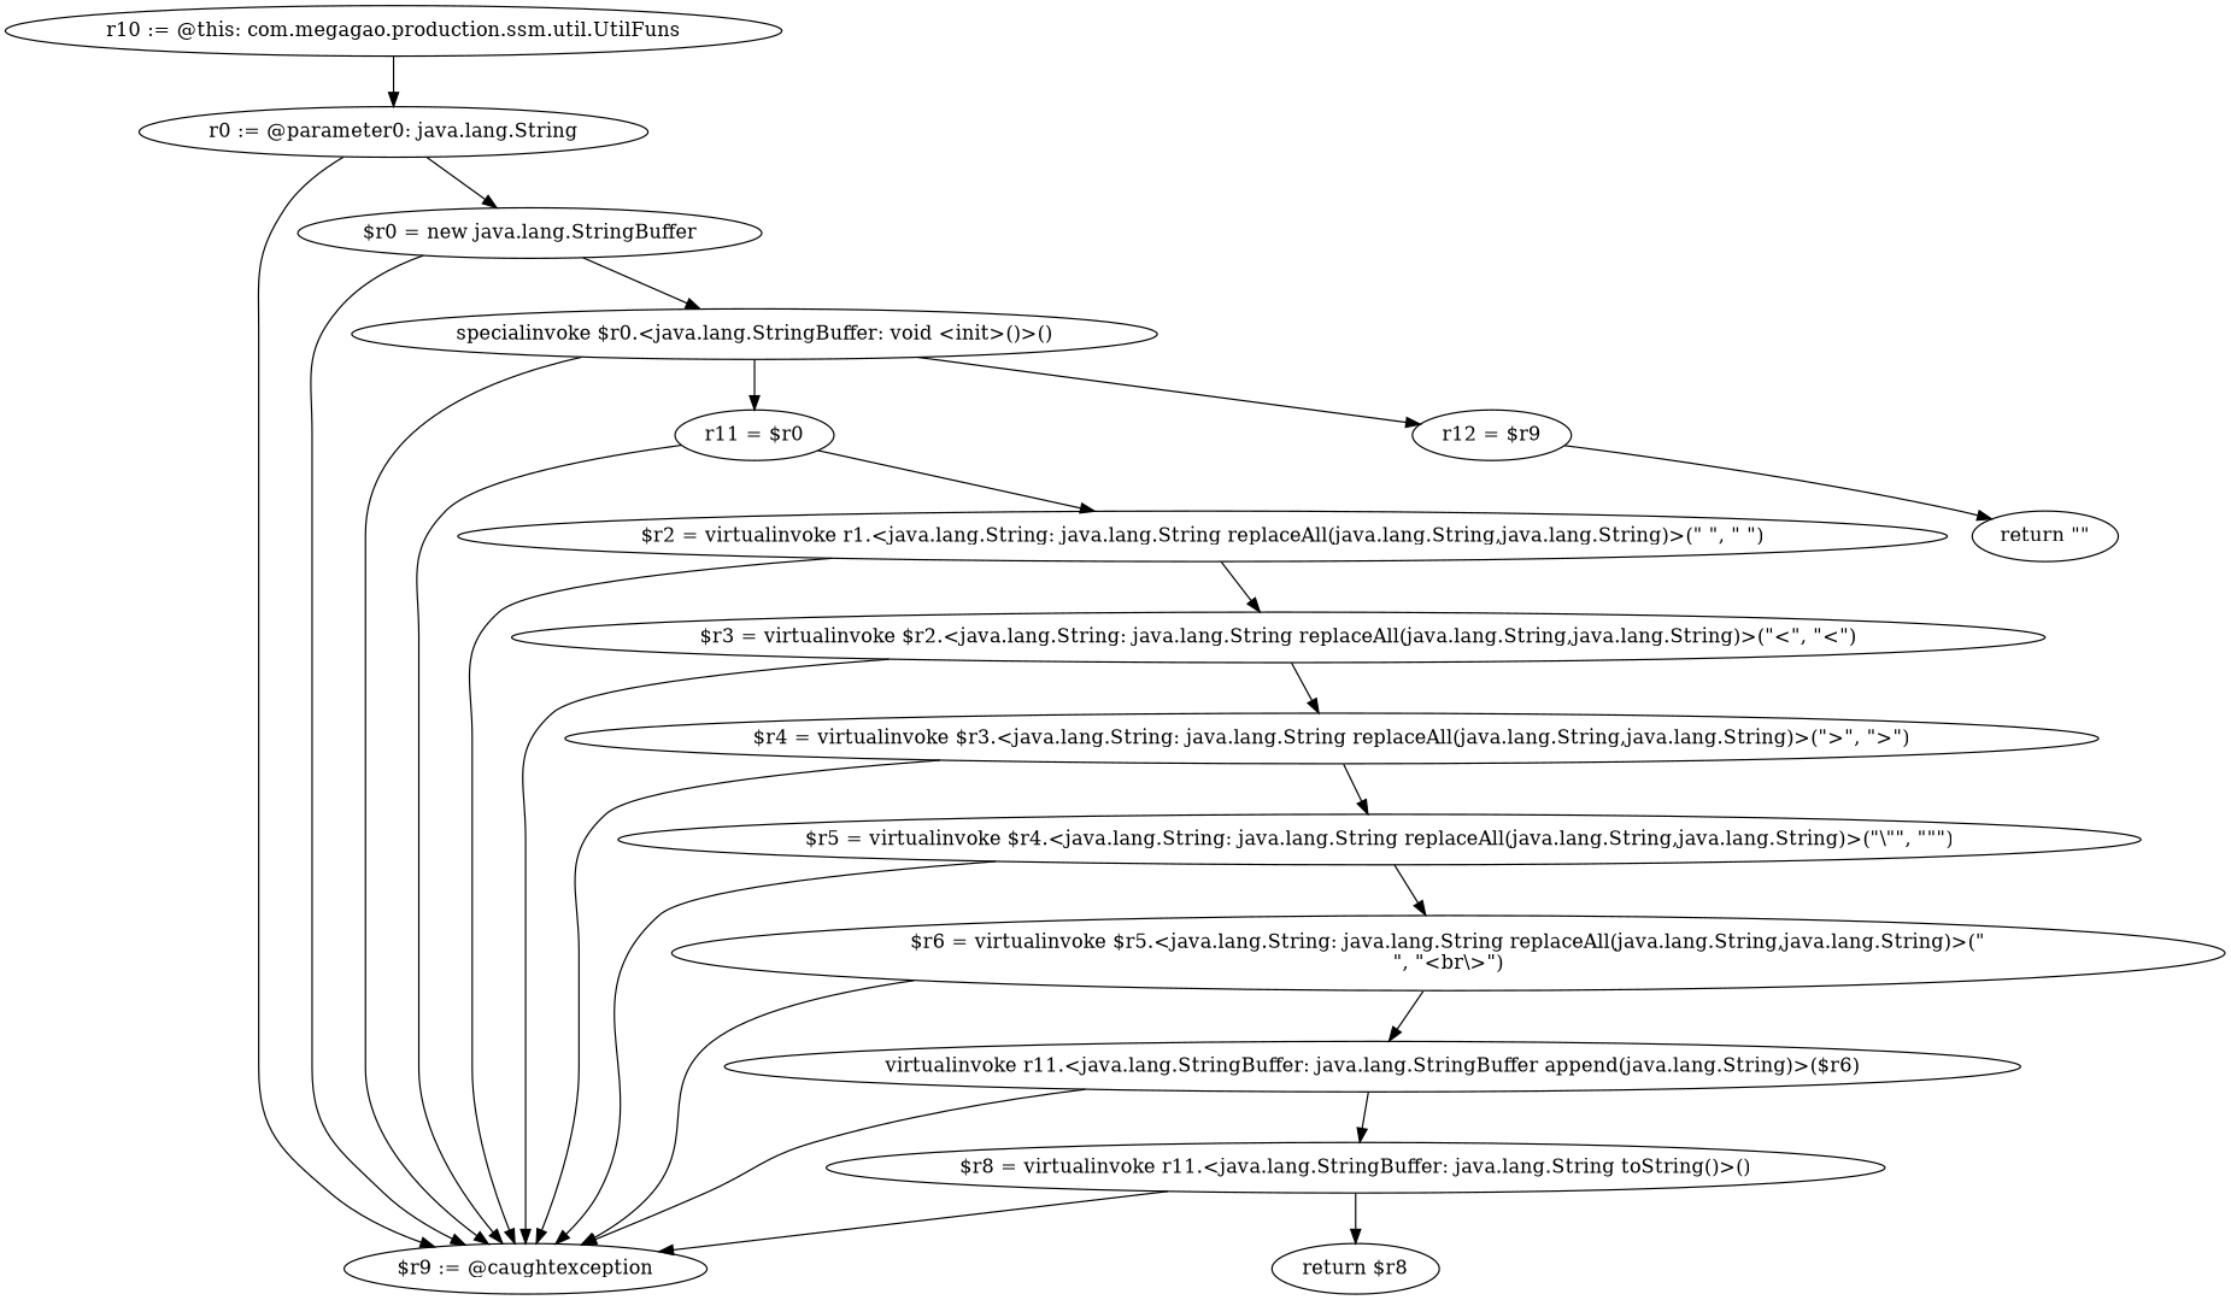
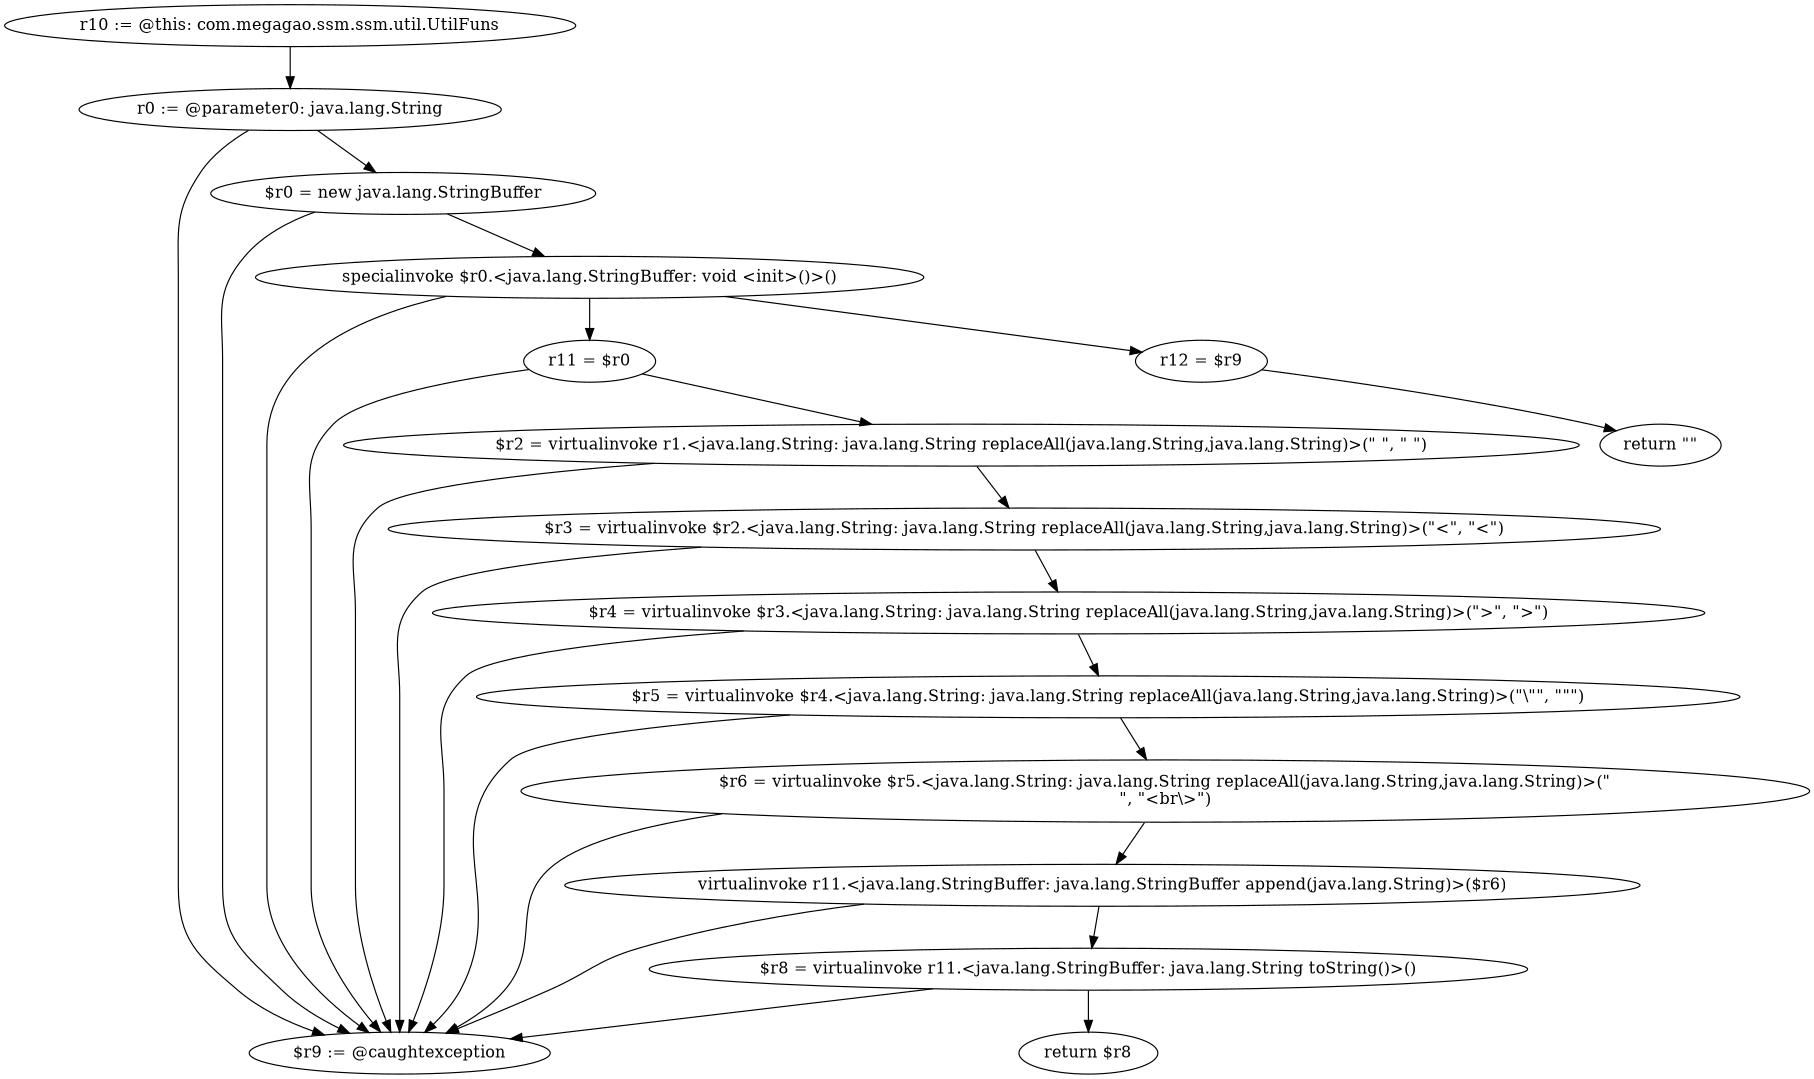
  digraph {
    n1 [label="r0 := @parameter0: java.lang.String"]
-   "r10 := @this: com.megagao.production.ssm.util.UtilFuns"
+   "r10 := @this: com.megagao.production.ssm.util.UtilFuns" [label="r10 := @this: com.megagao.ssm.ssm.util.UtilFuns"]
    "$r0 = new java.lang.StringBuffer"
    "$r9 := @caughtexception"
    "specialinvoke $r0.<java.lang.StringBuffer: void <init>()>()"
    "r11 = $r0"
    "r12 = $r9"
    "$r2 = virtualinvoke r1.<java.lang.String: java.lang.String replaceAll(java.lang.String,java.lang.String)>(\" \", \"&nbsp;\")"
    "$r3 = virtualinvoke $r2.<java.lang.String: java.lang.String replaceAll(java.lang.String,java.lang.String)>(\"<\", \"&lt;\")"
    "$r4 = virtualinvoke $r3.<java.lang.String: java.lang.String replaceAll(java.lang.String,java.lang.String)>(\">\", \"&gt;\")"
    "$r5 = virtualinvoke $r4.<java.lang.String: java.lang.String replaceAll(java.lang.String,java.lang.String)>(\"\\\"\", \"&quot;\")"
    "$r6 = virtualinvoke $r5.<java.lang.String: java.lang.String replaceAll(java.lang.String,java.lang.String)>(\"\n\", \"<br\\>\")"
    "virtualinvoke r11.<java.lang.StringBuffer: java.lang.StringBuffer append(java.lang.String)>($r6)"
    "$r8 = virtualinvoke r11.<java.lang.StringBuffer: java.lang.String toString()>()"
    "return $r8"
    "return \"\""
    n1 -> "$r0 = new java.lang.StringBuffer"
    n1 -> "$r9 := @caughtexception"
    "r10 := @this: com.megagao.production.ssm.util.UtilFuns" -> n1
    "$r0 = new java.lang.StringBuffer" -> "$r9 := @caughtexception"
    "$r0 = new java.lang.StringBuffer" -> "specialinvoke $r0.<java.lang.StringBuffer: void <init>()>()"
    "specialinvoke $r0.<java.lang.StringBuffer: void <init>()>()" -> "$r9 := @caughtexception"
    "specialinvoke $r0.<java.lang.StringBuffer: void <init>()>()" -> "r11 = $r0"
    "specialinvoke $r0.<java.lang.StringBuffer: void <init>()>()" -> "r12 = $r9"
    "r11 = $r0" -> "$r9 := @caughtexception"
    "r11 = $r0" -> "$r2 = virtualinvoke r1.<java.lang.String: java.lang.String replaceAll(java.lang.String,java.lang.String)>(\" \", \"&nbsp;\")"
    "r12 = $r9" -> "return \"\""
    "$r2 = virtualinvoke r1.<java.lang.String: java.lang.String replaceAll(java.lang.String,java.lang.String)>(\" \", \"&nbsp;\")" -> "$r9 := @caughtexception"
    "$r2 = virtualinvoke r1.<java.lang.String: java.lang.String replaceAll(java.lang.String,java.lang.String)>(\" \", \"&nbsp;\")" -> "$r3 = virtualinvoke $r2.<java.lang.String: java.lang.String replaceAll(java.lang.String,java.lang.String)>(\"<\", \"&lt;\")"
    "$r3 = virtualinvoke $r2.<java.lang.String: java.lang.String replaceAll(java.lang.String,java.lang.String)>(\"<\", \"&lt;\")" -> "$r9 := @caughtexception"
    "$r3 = virtualinvoke $r2.<java.lang.String: java.lang.String replaceAll(java.lang.String,java.lang.String)>(\"<\", \"&lt;\")" -> "$r4 = virtualinvoke $r3.<java.lang.String: java.lang.String replaceAll(java.lang.String,java.lang.String)>(\">\", \"&gt;\")"
    "$r4 = virtualinvoke $r3.<java.lang.String: java.lang.String replaceAll(java.lang.String,java.lang.String)>(\">\", \"&gt;\")" -> "$r9 := @caughtexception"
    "$r4 = virtualinvoke $r3.<java.lang.String: java.lang.String replaceAll(java.lang.String,java.lang.String)>(\">\", \"&gt;\")" -> "$r5 = virtualinvoke $r4.<java.lang.String: java.lang.String replaceAll(java.lang.String,java.lang.String)>(\"\\\"\", \"&quot;\")"
    "$r5 = virtualinvoke $r4.<java.lang.String: java.lang.String replaceAll(java.lang.String,java.lang.String)>(\"\\\"\", \"&quot;\")" -> "$r9 := @caughtexception"
    "$r5 = virtualinvoke $r4.<java.lang.String: java.lang.String replaceAll(java.lang.String,java.lang.String)>(\"\\\"\", \"&quot;\")" -> "$r6 = virtualinvoke $r5.<java.lang.String: java.lang.String replaceAll(java.lang.String,java.lang.String)>(\"\n\", \"<br\\>\")"
    "$r6 = virtualinvoke $r5.<java.lang.String: java.lang.String replaceAll(java.lang.String,java.lang.String)>(\"\n\", \"<br\\>\")" -> "$r9 := @caughtexception"
    "$r6 = virtualinvoke $r5.<java.lang.String: java.lang.String replaceAll(java.lang.String,java.lang.String)>(\"\n\", \"<br\\>\")" -> "virtualinvoke r11.<java.lang.StringBuffer: java.lang.StringBuffer append(java.lang.String)>($r6)"
    "virtualinvoke r11.<java.lang.StringBuffer: java.lang.StringBuffer append(java.lang.String)>($r6)" -> "$r9 := @caughtexception"
    "virtualinvoke r11.<java.lang.StringBuffer: java.lang.StringBuffer append(java.lang.String)>($r6)" -> "$r8 = virtualinvoke r11.<java.lang.StringBuffer: java.lang.String toString()>()"
    "$r8 = virtualinvoke r11.<java.lang.StringBuffer: java.lang.String toString()>()" -> "$r9 := @caughtexception"
    "$r8 = virtualinvoke r11.<java.lang.StringBuffer: java.lang.String toString()>()" -> "return $r8"
  }
